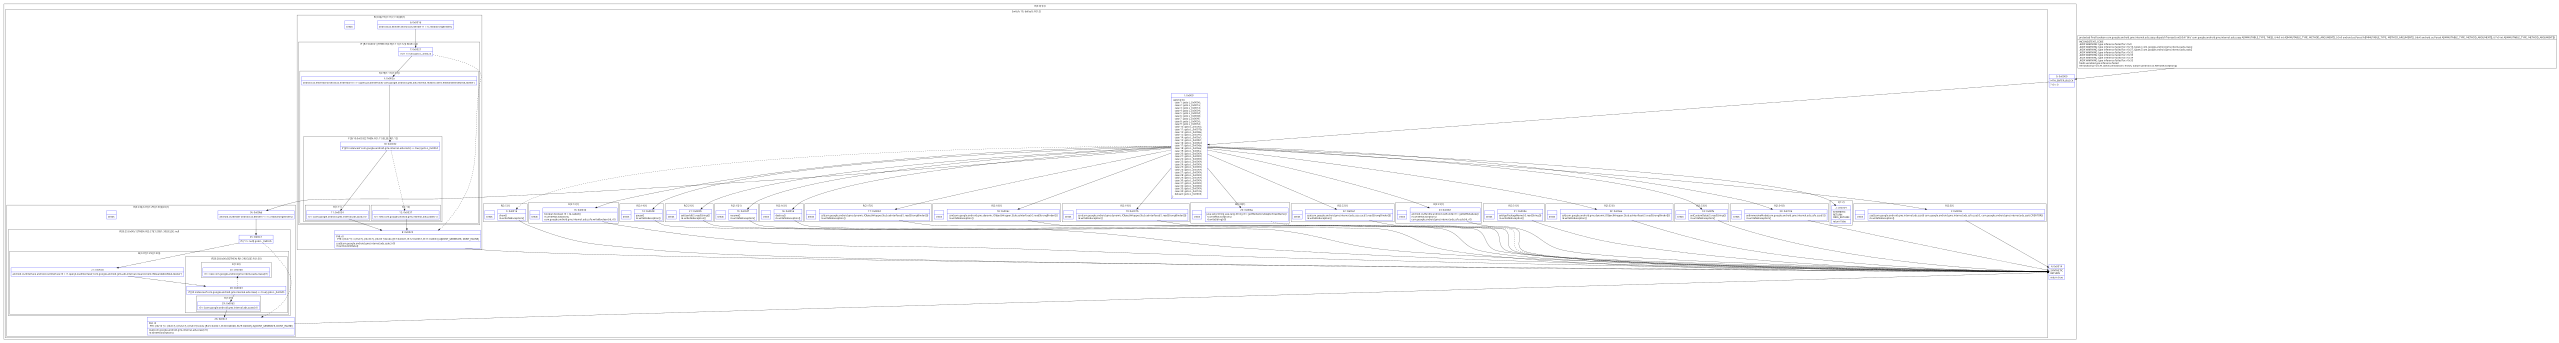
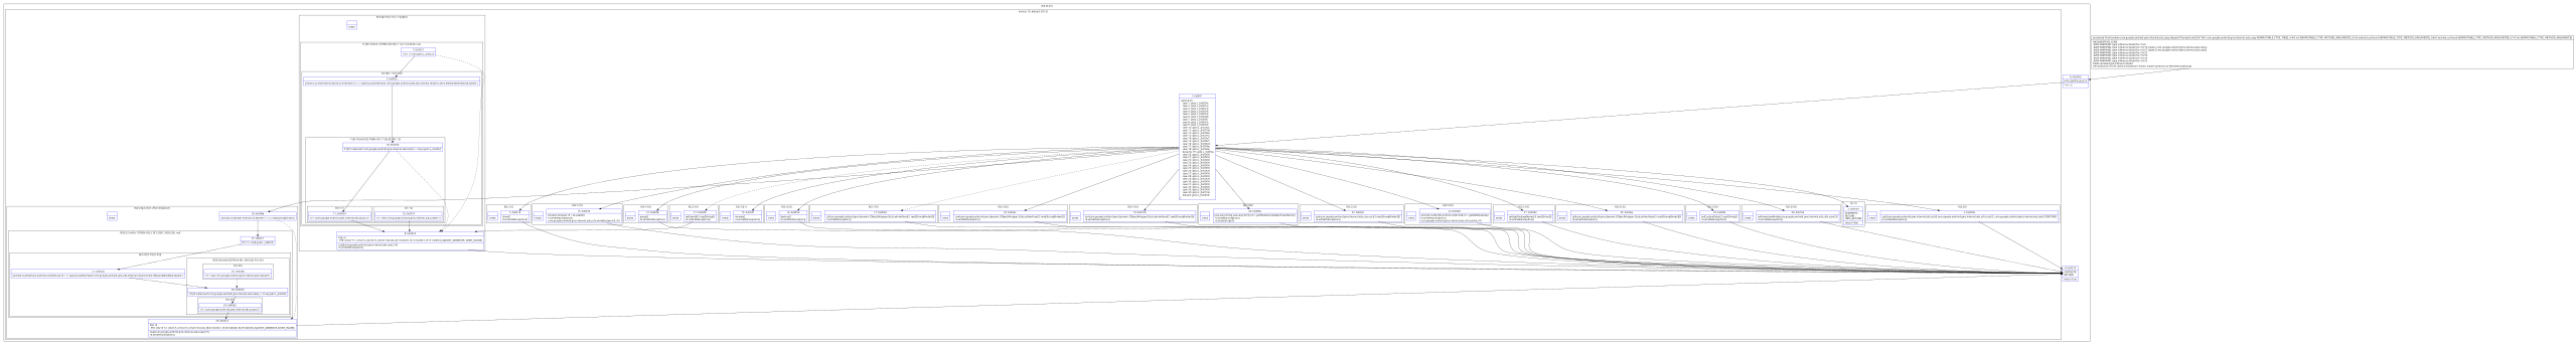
  digraph {
    fontname=Ubuntu
    node [color=blue fontname=Ubuntu shape=record]
    edge [fontname=Ubuntu]
    n1 [label="{3\:\ 0x0006|zza((com.google.android.gms.internal.ads.zzati) com.google.android.gms.internal.ads.zzfo.zza(r5, com.google.android.gms.internal.ads.zzati.CREATOR))\lr6.writeNoException()\l}"]
    n2 [label="{|break\l}"]
    n3 [label="{5\:\ 0x0016|show()\lr6.writeNoException()\l}"]
    n4 [label="{|break\l}"]
    n5 [label="{11\:\ 0x0034|r0 = (com.google.android.gms.internal.ads.zzatc) r0\l}"]
    n6 [label="{12\:\ 0x0037|r0 = new com.google.android.gms.internal.ads.zzate(r1)\l}"]
    n7 [label="{10\:\ 0x0032|if ((r0 instanceof com.google.android.gms.internal.ads.zzatc) == true) goto L_0x0034\l}"]
    n8 [label="{9\:\ 0x002a|android.os.IInterface android.os.IInterface r0 = r1.queryLocalInterface(\"com.google.android.gms.ads.internal.reward.client.IRewardedVideoAdListener\")\l}"]
    n9 [label="{7\:\ 0x0021|if (r1 != null) goto L_0x002a\l}"]
-   n10 [label="{6\:\ 0x001d|android.os.IBinder android.os.IBinder r1 = r5.readStrongBinder()\l}"]
-   n11 [label="{8\:\ 0x0023|PHI: r0 \l  PHI: (r0v27 ?) = (r0v0 ?), (r0v34 ?), (r0v35 ?) binds: [B:7:0x0021, B:12:0x0037, B:11:0x0034] A[DONT_GENERATE, DONT_INLINE]\l|zza((com.google.android.gms.internal.ads.zzatc) r0)\lr6.setCustomData()\l}"]
+   n11 [label="{8\:\ 0x0023|PHI: r0 \l  PHI: (r0v27 ?) = (r0v0 ?), (r0v34 ?), (r0v35 ?) binds: [B:7:0x0021, B:12:0x0037, B:11:0x0034] A[DONT_GENERATE, DONT_INLINE]\l|zza((com.google.android.gms.internal.ads.zzatc) r0)\lr6.writeNoException()\l}"]
    n12 [label="{|break\l}"]
    n13 [label="{13\:\ 0x003d|boolean boolean r0 = isLoaded()\lr6.writeNoException()\lcom.google.android.gms.internal.ads.zzfo.writeBoolean(r6, r0)\l}"]
    n14 [label="{|break\l}"]
    n15 [label="{14\:\ 0x0048|pause()\lr6.writeNoException()\l}"]
    n16 [label="{|break\l}"]
    n17 [label="{15\:\ 0x004f|resume()\lr6.writeNoException()\l}"]
    n18 [label="{|break\l}"]
    n19 [label="{16\:\ 0x0056|destroy()\lr6.writeNoException()\l}"]
    n20 [label="{|break\l}"]
    n21 [label="{17\:\ 0x005d|zzl(com.google.android.gms.dynamic.IObjectWrapper.Stub.asInterface(r5.readStrongBinder()))\lr6.writeNoException()\l}"]
    n22 [label="{|break\l}"]
    n23 [label="{18\:\ 0x006c|zzm(com.google.android.gms.dynamic.IObjectWrapper.Stub.asInterface(r5.readStrongBinder()))\lr6.writeNoException()\l}"]
    n24 [label="{|break\l}"]
    n25 [label="{19\:\ 0x007b|zzn(com.google.android.gms.dynamic.IObjectWrapper.Stub.asInterface(r5.readStrongBinder()))\lr6.writeNoException()\l}"]
    n26 [label="{|break\l}"]
    n27 [label="{20\:\ 0x008a|java.lang.String java.lang.String r0 = getMediationAdapterClassName()\lr6.writeNoException()\lr6.writeString(r0)\l}"]
    n28 [label="{|break\l}"]
    n29 [label="{21\:\ 0x0095|setUserId(r5.readString())\lr6.writeNoException()\l}"]
    n30 [label="{|break\l}"]
    n31 [label="{22\:\ 0x00a1|zza(com.google.android.gms.internal.ads.zzzo.zzc(r5.readStrongBinder()))\lr6.writeNoException()\l}"]
    n32 [label="{|break\l}"]
    n33 [label="{23\:\ 0x00b1|android.os.Bundle android.os.Bundle r0 = getAdMetadata()\lr6.writeNoException()\lcom.google.android.gms.internal.ads.zzfo.zzb(r6, r0)\l}"]
    n34 [label="{|break\l}"]
    n35 [label="{29\:\ 0x00d5|r0 = (com.google.android.gms.internal.ads.zzasv) r0\l}"]
    n36 [label="{30\:\ 0x00d8|r0 = new com.google.android.gms.internal.ads.zzasw(r1)\l}"]
    n37 [label="{28\:\ 0x00d3|if ((r0 instanceof com.google.android.gms.internal.ads.zzasv) == true) goto L_0x00d5\l}"]
    n38 [label="{27\:\ 0x00cb|android.os.IInterface android.os.IInterface r0 = r1.queryLocalInterface(\"com.google.android.gms.ads.internal.reward.client.IRewardedAdSkuListener\")\l}"]
    n39 [label="{25\:\ 0x00c1|if (r1 != null) goto L_0x00cb\l}"]
    n40 [label="{24\:\ 0x00bd|android.os.IBinder android.os.IBinder r1 = r5.readStrongBinder()\l}"]
    n41 [label="{26\:\ 0x00c3|PHI: r0 \l  PHI: (r0v10 ?) = (r0v0 ?), (r0v32 ?), (r0v33 ?) binds: [B:25:0x00c1, B:30:0x00d8, B:29:0x00d5] A[DONT_GENERATE, DONT_INLINE]\l|zza((com.google.android.gms.internal.ads.zzasv) r0)\lr6.writeNoException()\l}"]
    n42 [label="{|break\l}"]
    n43 [label="{31\:\ 0x00de|setAppPackageName(r5.readString())\lr6.writeNoException()\l}"]
    n44 [label="{|break\l}"]
    n45 [label="{32\:\ 0x00ea|zzk(com.google.android.gms.dynamic.IObjectWrapper.Stub.asInterface(r5.readStrongBinder()))\lr6.writeNoException()\l}"]
    n46 [label="{|break\l}"]
    n47 [label="{33\:\ 0x00fa|setCustomData(r5.readString())\lr6.writeNoException()\l}"]
    n48 [label="{|break\l}"]
    n49 [label="{34\:\ 0x0106|setImmersiveMode(com.google.android.gms.internal.ads.zzfo.zza(r5))\lr6.writeNoException()\l}"]
    n50 [label="{|break\l}"]
    n51 [label="{2\:\ 0x0004|SYNTHETIC\lRETURN\lORIG_RETURN\l|return false\l}"]
-   n52 [label="{1\:\ 0x0001|switch(r4) \{\l    case 1: goto L_0x0006;\l    case 2: goto L_0x0016;\l    case 3: goto L_0x001d;\l    case 4: goto L_0x0004;\l    case 5: goto L_0x003d;\l    case 6: goto L_0x0048;\l    case 7: goto L_0x004f;\l    case 8: goto L_0x0056;\l    case 9: goto L_0x005d;\l    case 10: goto L_0x006c;\l    case 11: goto L_0x007b;\l    case 12: goto L_0x008a;\l    case 13: goto L_0x0095;\l    case 14: goto L_0x00a1;\l    case 15: goto L_0x00b1;\l    case 16: goto L_0x00bd;\l    case 17: goto L_0x00de;\l    case 18: goto L_0x00ea;\l    case 19: goto L_0x00fa;\l    case 20: goto L_0x0004;\l    case 21: goto L_0x0004;\l    case 22: goto L_0x0004;\l    case 23: goto L_0x0004;\l    case 24: goto L_0x0004;\l    case 25: goto L_0x0004;\l    case 26: goto L_0x0004;\l    case 27: goto L_0x0004;\l    case 28: goto L_0x0004;\l    case 29: goto L_0x0004;\l    case 30: goto L_0x0004;\l    case 31: goto L_0x0004;\l    case 32: goto L_0x0004;\l    case 33: goto L_0x0004;\l    case 34: goto L_0x0106;\l    default: goto L_0x0004;\l\}\l}"]
+   n52 [label="{1\:\ 0x0001|switch(r4) \{\l    case 1: goto L_0x0006;\l    case 2: goto L_0x0016;\l    case 3: goto L_0x001d;\l    case 4: goto L_0x0004;\l    case 5: goto L_0x003d;\l    case 6: goto L_0x0048;\l    case 7: goto L_0x004f;\l    case 8: goto L_0x0056;\l    case 9: goto L_0x005d;\l    case 10: goto L_0x006c;\l    case 11: goto L_0x007b;\l    case 12: goto L_0x008a;\l    case 13: goto L_0x0095;\l    case 14: goto L_0x00a1;\l    case 15: goto L_0x00b1;\l    case 16: goto L_0x00bd;\l    case 17: goto L_0x00de;\l    case 18: goto L_0x00ea;\l    dynamic 19: goto L_0x00fa;\l    case 20: goto L_0x0004;\l    case 21: goto L_0x0004;\l    case 22: goto L_0x0004;\l    case 23: goto L_0x0004;\l    case 24: goto L_0x0004;\l    case 25: goto L_0x0004;\l    case 26: goto L_0x0004;\l    case 27: goto L_0x0004;\l    case 28: goto L_0x0004;\l    case 29: goto L_0x0004;\l    case 30: goto L_0x0004;\l    case 31: goto L_0x0004;\l    case 32: goto L_0x0004;\l    case 33: goto L_0x0004;\l    case 34: goto L_0x0106;\l    default: goto L_0x0004;\l\}\l}"]
    n53 [label="{0\:\ 0x0000|MTH_ENTER_BLOCK\l|? r0 = 0\l}"]
    n54 [label="{4\:\ 0x0014|SYNTHETIC\lRETURN\l|return true\l}"]
    n55 [label="{protected final boolean com.google.android.gms.internal.ads.zzasy.dispatchTransaction((r3v0 'this' com.google.android.gms.internal.ads.zzasy A[IMMUTABLE_TYPE, THIS]), (r4v0 int A[IMMUTABLE_TYPE, METHOD_ARGUMENT]), (r5v0 android.os.Parcel A[IMMUTABLE_TYPE, METHOD_ARGUMENT]), (r6v0 android.os.Parcel A[IMMUTABLE_TYPE, METHOD_ARGUMENT]), (r7v0 int A[IMMUTABLE_TYPE, METHOD_ARGUMENT]))  | INCONSISTENT_CODE\lJADX WARNING: type inference failed for: r0v0\lJADX WARNING: type inference failed for: r0v10, types: [com.google.android.gms.internal.ads.zzasv]\lJADX WARNING: type inference failed for: r0v27, types: [com.google.android.gms.internal.ads.zzatc]\lJADX WARNING: type inference failed for: r0v32\lJADX WARNING: type inference failed for: r0v33\lJADX WARNING: type inference failed for: r0v34\lJADX WARNING: type inference failed for: r0v35\lMulti\-variable type inference failed\lAnnotation[SYSTEM, dalvik.annotation.Throws, \{value=[android.os.RemoteException]\}]\l}" color=""]
    subgraph cluster_1 {
      label="R(3:0|1|4)"
      n53
      n54
      subgraph cluster_2 {
        label="Switch: 19, default: R(1:2)"
        n52
        subgraph cluster_3 {
          label="R(2:3|1)"
          n1
          n2
        }
        subgraph cluster_4 {
          label="R(2:5|1)"
          n3
          n4
        }
        subgraph cluster_5 {
          label="R(4:6|(2:9|(1:11)(1:12))|8|1)"
-         n10
          n11
          n12
          subgraph cluster_6 {
            label="IF [B:7:0x0021] THEN: R(2:9|(1:11)(1:12)) ELSE: null"
            n9
            subgraph cluster_7 {
              label="R(2:9|(1:11)(1:12))"
              n8
              subgraph cluster_8 {
                label="IF [B:10:0x0032] THEN: R(1:11) ELSE: R(1:12)"
                n7
                subgraph cluster_9 {
                  label="R(1:11)"
                  n5
                }
                subgraph cluster_10 {
                  label="R(1:12)"
                  n6
                }
              }
            }
          }
        }
        subgraph cluster_11 {
          label="R(2:13|1)"
          n13
          n14
        }
        subgraph cluster_12 {
          label="R(2:14|1)"
          n15
          n16
        }
        subgraph cluster_13 {
          label="R(2:15|1)"
          n17
          n18
        }
        subgraph cluster_14 {
          label="R(2:16|1)"
          n19
          n20
        }
        subgraph cluster_15 {
          label="R(2:17|1)"
          n21
          n22
        }
        subgraph cluster_16 {
          label="R(2:18|1)"
          n23
          n24
        }
        subgraph cluster_17 {
          label="R(2:19|1)"
          n25
          n26
        }
        subgraph cluster_18 {
          label="R(2:20|1)"
          n27
          n28
        }
        subgraph cluster_19 {
          label="R(2:21|1)"
          n29
          n30
        }
        subgraph cluster_20 {
          label="R(2:22|1)"
          n31
          n32
        }
        subgraph cluster_21 {
          label="R(2:23|1)"
          n33
          n34
        }
        subgraph cluster_22 {
          label="R(4:24|(2:27|(1:29)(1:30))|26|1)"
          n40
          n41
          n42
          subgraph cluster_23 {
            label="IF [B:25:0x00c1] THEN: R(2:27|(1:29)(1:30)) ELSE: null"
            n39
            subgraph cluster_24 {
              label="R(2:27|(1:29)(1:30))"
              n38
              subgraph cluster_25 {
                label="IF [B:28:0x00d3] THEN: R(1:29) ELSE: R(1:30)"
                n37
                subgraph cluster_26 {
                  label="R(1:29)"
                  n35
                }
                subgraph cluster_27 {
                  label="R(1:30)"
                  n36
                }
              }
            }
          }
        }
        subgraph cluster_28 {
          label="R(2:31|1)"
          n43
          n44
        }
        subgraph cluster_29 {
          label="R(2:32|1)"
          n45
          n46
        }
        subgraph cluster_30 {
          label="R(2:33|1)"
          n47
          n48
        }
        subgraph cluster_31 {
          label="R(2:34|1)"
          n49
          n50
        }
        subgraph cluster_32 {
          label="R(1:2)"
          n51
        }
      }
    }
    n1 -> n54
    n3 -> n54
    n5 -> n11
    n6 -> n11
    n7 -> n5
-   n7 -> n6 [style=dashed]
+   n7 -> n11 [style=dashed]
    n8 -> n7
    n9 -> n8
    n9 -> n11 [style=dashed]
-   n10 -> n9
    n11 -> n54
    n13 -> n54
    n15 -> n54
-   n17 -> n54
    n19 -> n54
    n21 -> n54
    n23 -> n54
    n25 -> n54
-   n27 -> n54 [style=dashed]
-   n29 -> n54
+   n27 -> n54
+   n29 -> n11
    n31 -> n54
    n33 -> n54
    n35 -> n41
    n37 -> n35
-   n37 -> n36 [style=dashed]
+   n36 -> n37 [style=dashed]
    n38 -> n37
    n39 -> n38
-   n39 -> n41 [style=dashed]
+   n40 -> n41 [style=dashed]
    n40 -> n39
    n41 -> n54
    n43 -> n54
    n45 -> n54
    n47 -> n54
    n49 -> n54
    n52 -> n1
-   n52 -> n3 [style=dashed]
+   n52 -> n3
    n52 -> n13
    n52 -> n15
    n52 -> n17
    n52 -> n19
-   n52 -> n21
+   n52 -> n21 [style=dashed]
    n52 -> n23
    n52 -> n25
    n52 -> n27
-   n52 -> n29
+   n52 -> n29 [style=dashed]
    n52 -> n31
    n52 -> n33
    n52 -> n40
+   n52 -> n43
    n52 -> n45
    n52 -> n47
    n52 -> n49
    n52 -> n51
    n53 -> n52
    n55 -> n53
  }
